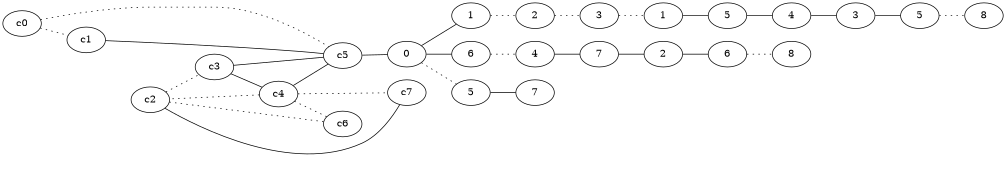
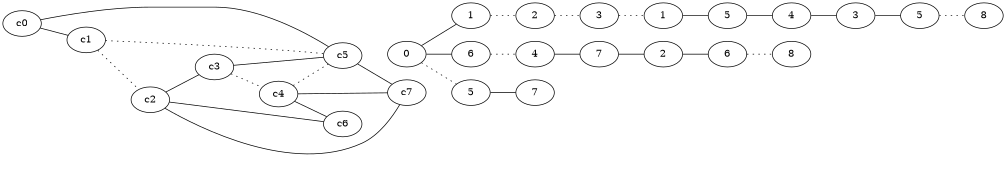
  graph {
    rankdir=LR
    n1 [label=0]
    n2 [label=1]
    n3 [label=6]
    n4 [label=5]
    n5 [label=2]
    n6 [label=4]
    n7 [label=7]
    n8 [label=3]
    n9 [label=1]
    n10 [label=5]
    n11 [label=4]
    n12 [label=3]
    n13 [label=5]
    n14 [label=8]
    n15 [label=7]
    n16 [label=2]
    n17 [label=6]
    n18 [label=8]
    c0
    c1
    c5
    c2
    c7
    c6
    c3
    c4
    n1 -- n2
    n1 -- n3
    n1 -- n4 [style=dotted]
    n2 -- n5 [style=dotted]
    n3 -- n6 [style=dotted]
    n4 -- n7
    n5 -- n8 [style=dotted]
    n6 -- n15
    n8 -- n9 [style=dotted]
    n9 -- n10
    n10 -- n11
    n11 -- n12
    n12 -- n13
    n13 -- n14 [style=dotted]
    n15 -- n16
    n16 -- n17
    n17 -- n18 [style=dotted]
-   c0 -- c1 [style=dotted]
-   c0 -- c5 [style=dotted]
-   c1 -- c5
-   c4 -- c2 [style=dotted]
-   c5 -- n1
+   c0 -- c1
+   c0 -- c5 [style=solid]
+   c1 -- c5 [style=dotted]
+   c1 -- c2 [style=dotted]
+   c5 -- c7
    c2 -- c7
-   c2 -- c6 [style=dotted]
-   c2 -- c3 [style=dotted]
+   c2 -- c6
+   c2 -- c3 [style=solid]
    c3 -- c5
-   c3 -- c4
-   c4 -- c5
-   c4 -- c7 [style=dotted]
-   c4 -- c6 [style=dotted]
+   c3 -- c4 [style=dotted]
+   c4 -- c5 [style=dotted]
+   c4 -- c7
+   c4 -- c6 [style=solid]
  }
